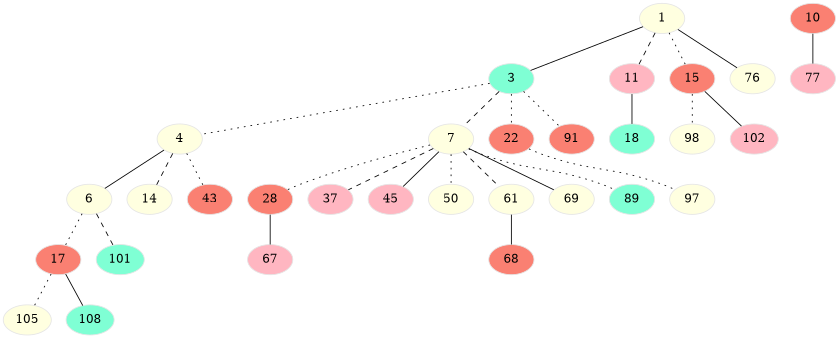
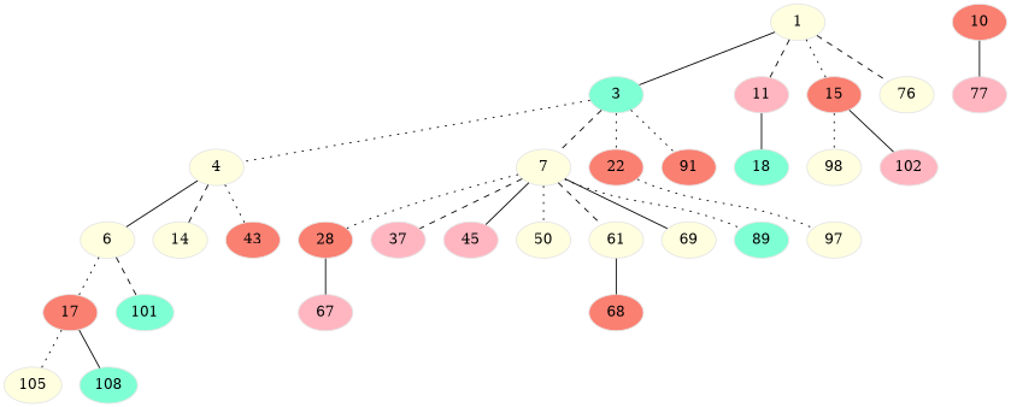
  graph {
    node [color=gray90 fillcolor=lightyellow style=filled]
    edge [style=dotted]
    1 [super="+2+35+64"]
    3 [fillcolor=aquamarine super="+33+46+9"]
    11 [fillcolor=lightpink super="+26"]
    15 [fillcolor=salmon super="+52+29"]
    76
    4 [super="+16+19+5"]
    7 [super="+8+106+96+60"]
    22 [fillcolor=salmon super="+85+24"]
    91 [fillcolor=salmon]
    18 [fillcolor=aquamarine super="+78"]
    98
    102 [fillcolor=lightpink]
    6 [super="+38+107+44"]
    14
    43 [fillcolor=salmon super="+86"]
    28 [fillcolor=salmon super="+40"]
    37 [fillcolor=lightpink super="+75+41"]
    45 [fillcolor=lightpink]
    50 [super="+56"]
    61
    69
    89 [fillcolor=aquamarine]
    97
    17 [fillcolor=salmon super="+62+39"]
    101 [fillcolor=aquamarine]
    105
    108 [fillcolor=aquamarine]
    10 [fillcolor=salmon super="+63+27+12"]
    77 [fillcolor=lightpink]
    67 [fillcolor=lightpink]
    68 [fillcolor=salmon]
    1 -- 3 [style=solid]
    1 -- 11 [style=dashed]
    1 -- 15
-   1 -- 76 [style=solid]
+   1 -- 76 [style=dashed]
    3 -- 4
    3 -- 7 [style=dashed]
    3 -- 22
    3 -- 91
    11 -- 18 [style=solid]
    15 -- 98
    15 -- 102 [style=solid]
    4 -- 6 [style=solid]
    4 -- 14 [style=dashed]
    4 -- 43
    7 -- 28
    7 -- 37 [style=dashed]
    7 -- 45 [style=solid]
    7 -- 50
    7 -- 61 [style=dashed]
    7 -- 69 [style=solid]
    7 -- 89
    22 -- 97
    6 -- 17
    6 -- 101 [style=dashed]
    28 -- 67 [style=solid]
    61 -- 68 [style=solid]
    17 -- 105
    17 -- 108 [style=solid]
    10 -- 77 [style=solid]
  }
